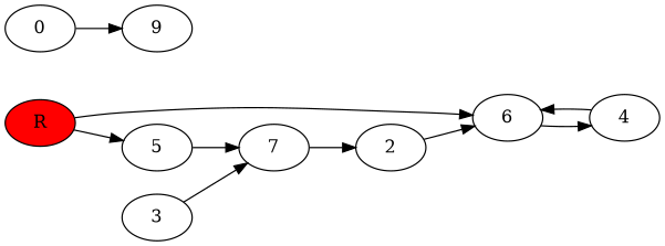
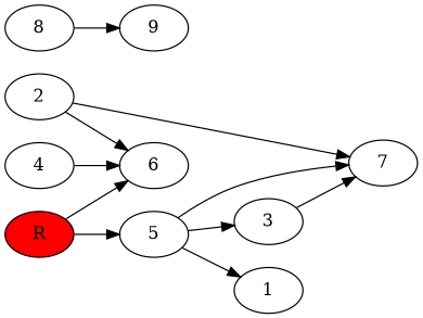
  digraph {
    rankdir=LR
    2
    7
    6
    3
    5
+   1
    4
-   8 [label=0]
+   8
    9
    R [fillcolor="#ff0000" style=filled]
-   7 -> 2
+   2 -> 7
    2 -> 6
-   6 -> 4
    3 -> 7
    5 -> 7
+   5 -> 3
+   5 -> 1
    4 -> 6
    8 -> 9
    R -> 6
    R -> 5
  }
